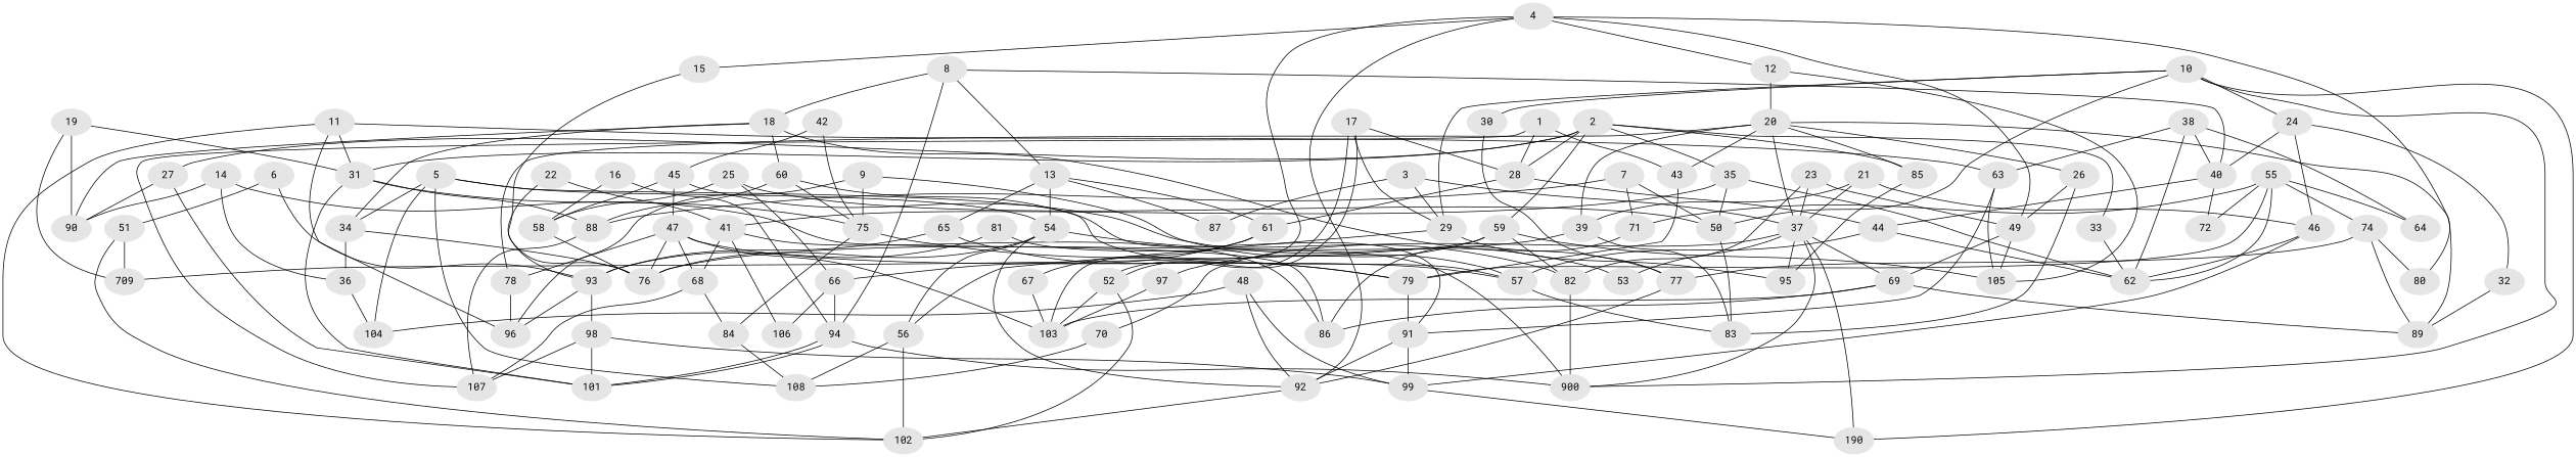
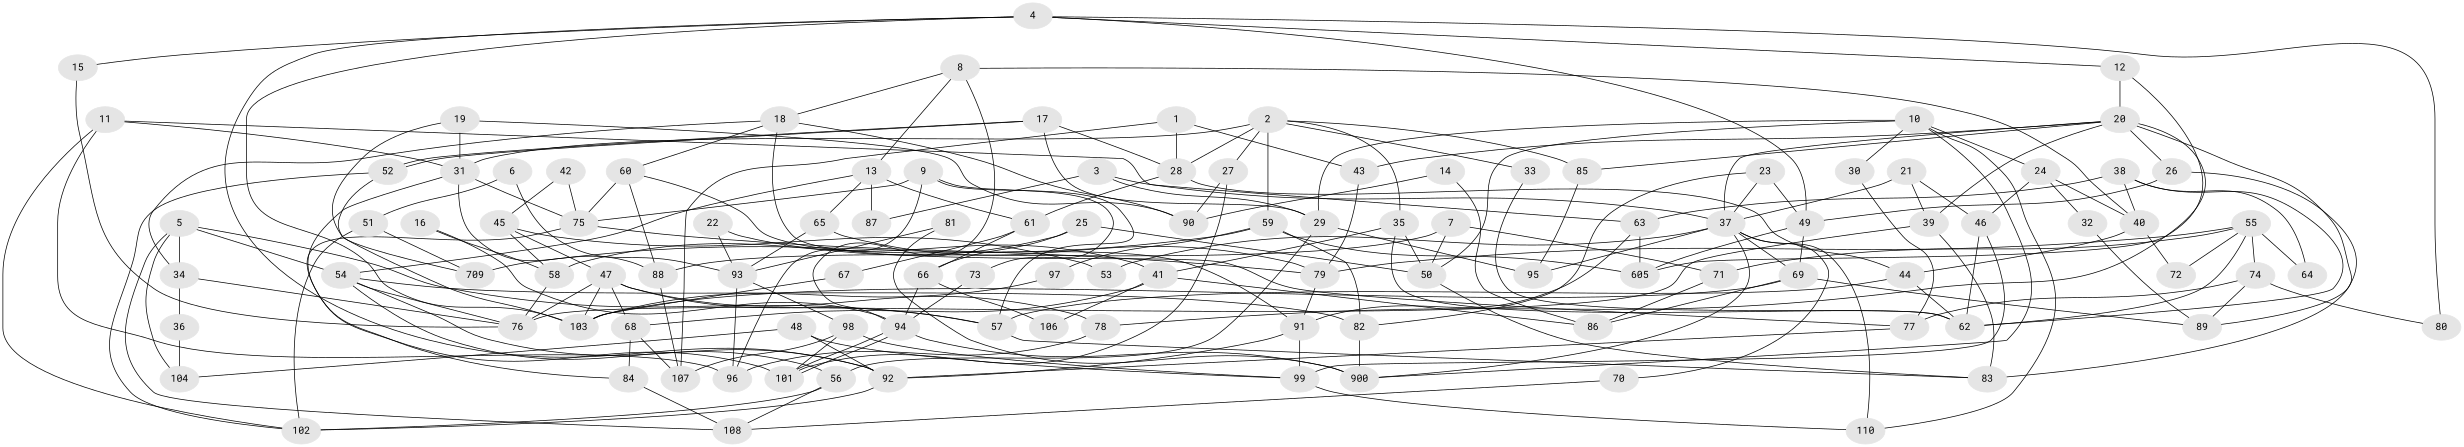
  graph {
    fontname="Roboto Mono"
    node [color=gray90 fontname="Roboto Mono" style=filled]
    edge [fontname="Roboto Mono"]
    1
    28
    43
    107
    61
    44
    79
    2
    27
    31
    33
    35
    59
    85
    90
    101
    88
    75
    62
    50
    41
-   105
+   105 [label=605]
    n23 [label=709]
    82
    97
    95
    3
    29
    37
    87
    56
    n32 [label=900]
-   110 [label=190]
+   110
    53
    69
    70
    4
    12
    15
    49
    80
    92
    103
    20
    76
    102
    5
    34
    54
    57
    104
    108
    36
    83
    6
    51
    93
    96
    98
    7
    71
    86
    8
    13
    18
    40
    94
    65
    60
    77
    72
    9
+   73
    84
    10
    24
    30
    46
    32
    11
    63
    91
    26
    39
    78
    89
    66
    67
    14
    16
    58
    17
    52
    19
    21
    99
    22
    68
    106
    23
    25
    38
    64
    42
    45
    47
    48
    55
    74
    81
    1 -- 28
    1 -- 43
    1 -- 107
    28 -- 61
    28 -- 44
    43 -- 79
    61 -- 66
    61 -- 67
    44 -- 62
    44 -- 57
    79 -- 91
    2 -- 28
    2 -- 27
    2 -- 31
    2 -- 33
    2 -- 35
    2 -- 59
    2 -- 85
    27 -- 90
    27 -- 101
    31 -- 101
    31 -- 88
    31 -- 75
    33 -- 62
    35 -- 62
    35 -- 50
    35 -- 41
    59 -- 105
    59 -- n23
    59 -- 82
    59 -- 97
    85 -- 95
    88 -- 107
    75 -- 79
    75 -- 84
    50 -- 83
    41 -- 86
    41 -- 68
    41 -- 106
    82 -- n32
    97 -- 103
    3 -- 29
    3 -- 37
    3 -- 87
    29 -- 95
    29 -- 56
    37 -- 95
    37 -- n32
    37 -- 110
    37 -- 53
    37 -- 69
    37 -- 70
    56 -- 102
    56 -- 108
    69 -- 103
    69 -- 86
    69 -- 89
    70 -- 108
    4 -- 12
    4 -- 15
    4 -- 49
    4 -- 80
    4 -- 92
    4 -- 103
    12 -- 105
    12 -- 20
    15 -- 76
    49 -- 105
    49 -- 69
    92 -- 102
    20 -- 43
    20 -- 85
    20 -- 37
    20 -- 26
    20 -- 39
    20 -- 78
    20 -- 89
    5 -- 34
    5 -- 54
    5 -- 57
    5 -- 104
    5 -- 108
    34 -- 76
    34 -- 36
    54 -- 82
    54 -- 56
    54 -- 92
    54 -- 76
    57 -- 83
    36 -- 104
    6 -- 51
    6 -- 93
    51 -- n23
    51 -- 102
    93 -- 96
    93 -- 98
    98 -- 107
    98 -- 101
    98 -- 99
    7 -- 88
    7 -- 50
    7 -- 71
    71 -- 86
    8 -- 13
    8 -- 18
    8 -- 40
    8 -- 94
    13 -- 61
    13 -- 87
    13 -- 54
    13 -- 65
    18 -- 90
    18 -- 34
    18 -- 60
    18 -- 77
    40 -- 44
    40 -- 72
    94 -- 101
    94 -- 101
    94 -- n32
    65 -- 79
    65 -- 93
    60 -- 88
    60 -- 75
    60 -- 91
    77 -- 92
    9 -- 75
    9 -- 57
    9 -- 96
+   9 -- 73
+   73 -- 94
    84 -- 108
    10 -- 50
    10 -- 29
    10 -- n32
    10 -- 110
    10 -- 24
    10 -- 30
    24 -- 40
    24 -- 46
    24 -- 32
    30 -- 77
    46 -- 62
    46 -- 99
    32 -- 89
    11 -- 31
    11 -- 102
    11 -- 96
    11 -- 63
    63 -- 105
    63 -- 91
    91 -- 92
    91 -- 99
    26 -- 49
    26 -- 83
    39 -- 76
    39 -- 83
    78 -- 96
    66 -- 94
    66 -- 106
    67 -- 103
    14 -- 90
-   14 -- 36
    14 -- 86
    16 -- 94
    16 -- 58
    58 -- 76
    17 -- 28
    17 -- 29
    17 -- 52
    17 -- 52
    52 -- 103
    52 -- 102
    19 -- 31
    19 -- 90
    19 -- n23
    21 -- 37
    21 -- 46
    21 -- 39
    99 -- 110
    22 -- 41
    22 -- 93
    68 -- 107
    68 -- 84
    23 -- 82
    23 -- 37
    23 -- 49
    25 -- 50
    25 -- 66
    25 -- 58
    38 -- 62
    38 -- 40
    38 -- 63
    38 -- 64
    42 -- 75
    42 -- 45
    45 -- 53
    45 -- 58
    45 -- 47
    47 -- 103
    47 -- 76
    47 -- 57
    47 -- 78
    47 -- 68
    48 -- 92
    48 -- 104
    48 -- 99
    55 -- 79
    55 -- 62
    55 -- 71
    55 -- 72
    55 -- 64
    55 -- 74
    74 -- 80
    74 -- 77
    74 -- 89
    81 -- n32
    81 -- 93
  }
